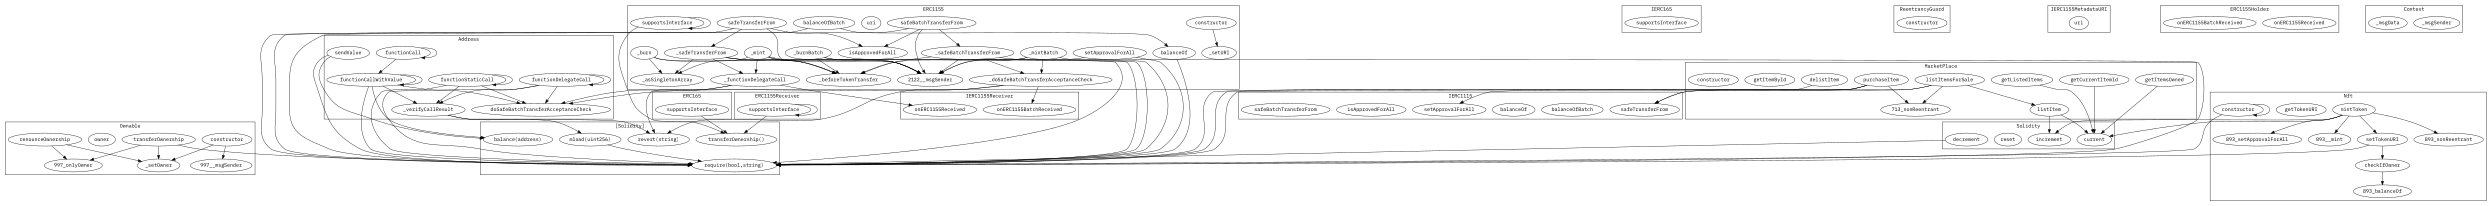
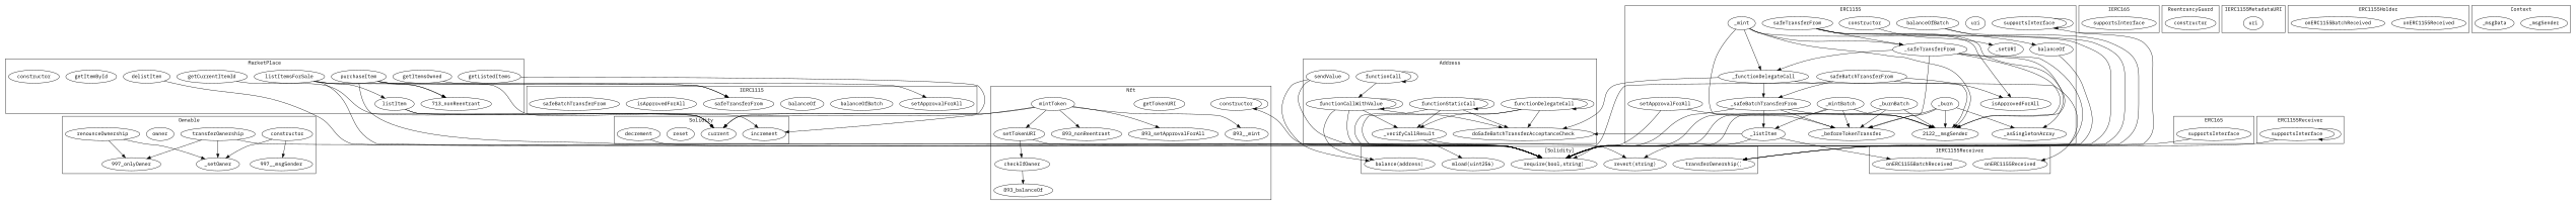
  strict digraph {
    fontname="IBM Plex Mono"
    node [fontname="IBM Plex Mono"]
    edge [fontname="IBM Plex Mono"]
    n1 [label=renounceOwnership]
    n2 [label=_setOwner]
    "997_onlyOwner"
    n4 [label=constructor]
    "997__msgSender"
    n6 [label=owner]
    n7 [label=transferOwnership]
    n8 [label=supportsInterface]
    n9 [label=current]
    n10 [label=increment]
    n11 [label=reset]
    n12 [label=decrement]
    n13 [label=getItemsOwned]
    n14 [label=purchaseItem]
    "713_nonReentrant"
    n16 [label=getListedItems]
    n17 [label=delistItem]
    n18 [label=getCurrentItemId]
    n19 [label=listItemsForSale]
    n20 [label=listItem]
    n21 [label=getItemById]
    n22 [label=constructor]
    n23 [label=constructor]
    n24 [label=_setURI]
    n25 [label=_asSingletonArray]
-   n26 [label=_doSafeBatchTransferAcceptanceCheck]
+   n26 [label=_listItem]
    n27 [label=setApprovalForAll]
    "2122__msgSender"
    n29 [label=_safeBatchTransferFrom]
    n30 [label=_beforeTokenTransfer]
    n31 [label=balanceOf]
    n32 [label=_functionDelegateCall]
    n33 [label=safeBatchTransferFrom]
    n34 [label=isApprovedForAll]
    n35 [label=_mintBatch]
    n36 [label=uri]
    n37 [label=safeTransferFrom]
    n38 [label=_safeTransferFrom]
    n39 [label=_mint]
    n40 [label=_burnBatch]
    n41 [label=balanceOfBatch]
    n42 [label=_burn]
    n43 [label=supportsInterface]
    n44 [label=constructor]
    n45 [label=supportsInterface]
    n46 [label=uri]
    n47 [label=supportsInterface]
    n48 [label=onERC1155Received]
    n49 [label=onERC1155BatchReceived]
    n50 [label=sendValue]
    n51 [label=functionCall]
    n52 [label=functionCallWithValue]
    n53 [label=doSafeBatchTransferAcceptanceCheck]
    n54 [label=_verifyCallResult]
    n55 [label=functionStaticCall]
    n56 [label=functionDelegateCall]
    n57 [label=setApprovalForAll]
    n58 [label=balanceOfBatch]
    n59 [label=balanceOf]
    n60 [label=safeTransferFrom]
    n61 [label=isApprovedForAll]
    n62 [label=safeBatchTransferFrom]
    n63 [label=_msgSender]
    n64 [label=_msgData]
    n65 [label=setTokenURI]
    n66 [label=checkIfOwner]
    n67 [label=mintToken]
    "893_nonReentrant"
    "893_setApprovalForAll"
    "893__mint"
    n71 [label=getTokenURI]
    n72 [label=constructor]
    "893_balanceOf"
    n74 [label=onERC1155BatchReceived]
    n75 [label=onERC1155Received]
    "require(bool,string)"
    "revert(string)"
    n78 [label="transferOwnership()"]
    "balance(address)"
    "mload(uint256)"
    subgraph cluster_1 {
      label=Ownable
      n1
      n2
      "997_onlyOwner"
      n4
      "997__msgSender"
      n6
      n7
    }
    subgraph cluster_2 {
      label=IERC165
      n8
    }
    subgraph cluster_3 {
      label=Solidity
      n9
      n10
      n11
      n12
    }
    subgraph cluster_4 {
      label=MarketPlace
      n13
      n14
      "713_nonReentrant"
      n16
      n17
      n18
      n19
      n20
      n21
      n22
    }
    subgraph cluster_5 {
      label=ERC1155
      n23
      n24
      n25
      n26
      n27
      "2122__msgSender"
      n29
      n30
      n31
      n32
      n33
      n34
      n35
      n36
      n37
      n38
      n39
      n40
      n41
      n42
      n43
    }
    subgraph cluster_6 {
      label=ReentrancyGuard
      n44
    }
    subgraph cluster_7 {
      label=ERC165
      n45
    }
    subgraph cluster_8 {
      label=IERC1155MetadataURI
      n46
    }
    subgraph cluster_9 {
      label=ERC1155Receiver
      n47
    }
    subgraph cluster_10 {
      label=ERC1155Holder
      n48
      n49
    }
    subgraph cluster_11 {
      label=Address
      n50
      n51
      n52
      n53
      n54
      n55
      n56
    }
    subgraph cluster_12 {
      label=IERC1115
      n57
      n58
      n59
      n60
      n61
      n62
    }
    subgraph cluster_13 {
      label=Context
      n63
      n64
    }
    subgraph cluster_14 {
      label=Nft
      n65
      n66
      n67
      "893_nonReentrant"
      "893_setApprovalForAll"
      "893__mint"
      n71
      n72
      "893_balanceOf"
    }
    subgraph cluster_15 {
      label=IERC1155Receiver
      n74
      n75
    }
    subgraph cluster_16 {
      label="[Solidity]"
      "require(bool,string)"
      "revert(string)"
      n78
      "balance(address)"
      "mload(uint256)"
    }
    n1 -> n2
    n1 -> "997_onlyOwner"
    n4 -> n2
    n4 -> "997__msgSender"
    n7 -> n2
    n7 -> "997_onlyOwner"
    n7 -> "require(bool,string)"
    n12 -> "require(bool,string)"
    n13 -> n9
    n14 -> "713_nonReentrant"
    n14 -> n57
    n14 -> n60
    n14 -> "require(bool,string)"
    n16 -> n9
    n17 -> "require(bool,string)"
    n18 -> n9
    n19 -> "713_nonReentrant"
    n19 -> n20
    n19 -> n60
    n19 -> "require(bool,string)"
    n20 -> n9
    n20 -> n10
    n23 -> n24
    n26 -> n53
    n26 -> n74
    n26 -> "revert(string)"
    n27 -> "2122__msgSender"
    n27 -> "require(bool,string)"
    n29 -> n26
    n29 -> "2122__msgSender"
    n29 -> n30
    n29 -> "require(bool,string)"
    n31 -> "require(bool,string)"
    n32 -> n53
    n32 -> n75
-   n32 -> "revert(string)"
+   n32 -> n29
    n33 -> "2122__msgSender"
    n33 -> n29
    n33 -> n34
    n33 -> "require(bool,string)"
    n35 -> n26
    n35 -> "2122__msgSender"
    n35 -> n30
    n35 -> "require(bool,string)"
    n37 -> "2122__msgSender"
    n37 -> n34
    n37 -> n38
    n37 -> "require(bool,string)"
    n38 -> n25
    n38 -> "2122__msgSender"
    n38 -> n30
    n38 -> n32
    n38 -> "require(bool,string)"
-   n39 -> n25
+   n39 -> n38
    n39 -> "2122__msgSender"
    n39 -> n30
    n39 -> n32
    n39 -> "require(bool,string)"
    n40 -> "2122__msgSender"
    n40 -> n30
    n40 -> "require(bool,string)"
    n41 -> n31
    n41 -> "require(bool,string)"
    n42 -> n25
    n42 -> "2122__msgSender"
    n42 -> n30
-   "mload(uint256)" -> "require(bool,string)"
+   n42 -> "require(bool,string)"
    n43 -> n43
    n43 -> n78
    n45 -> n78
    n47 -> n47
    n47 -> n78
    n50 -> "require(bool,string)"
    n50 -> "balance(address)"
    n51 -> n51
    n51 -> n52
    n52 -> n52
    n52 -> n53
    n52 -> n54
    n52 -> "require(bool,string)"
    n52 -> "balance(address)"
    n54 -> "revert(string)"
    n54 -> "mload(uint256)"
    n55 -> n53
    n55 -> n54
    n55 -> n55
    n55 -> "require(bool,string)"
    n56 -> n53
    n56 -> n54
    n56 -> n56
    n56 -> "require(bool,string)"
    n65 -> n66
    n65 -> "require(bool,string)"
    n66 -> "893_balanceOf"
    n67 -> n9
    n67 -> n10
    n67 -> n65
    n67 -> "893_nonReentrant"
    n67 -> "893_setApprovalForAll"
    n67 -> "893__mint"
    n72 -> n72
    n72 -> "require(bool,string)"
  }
